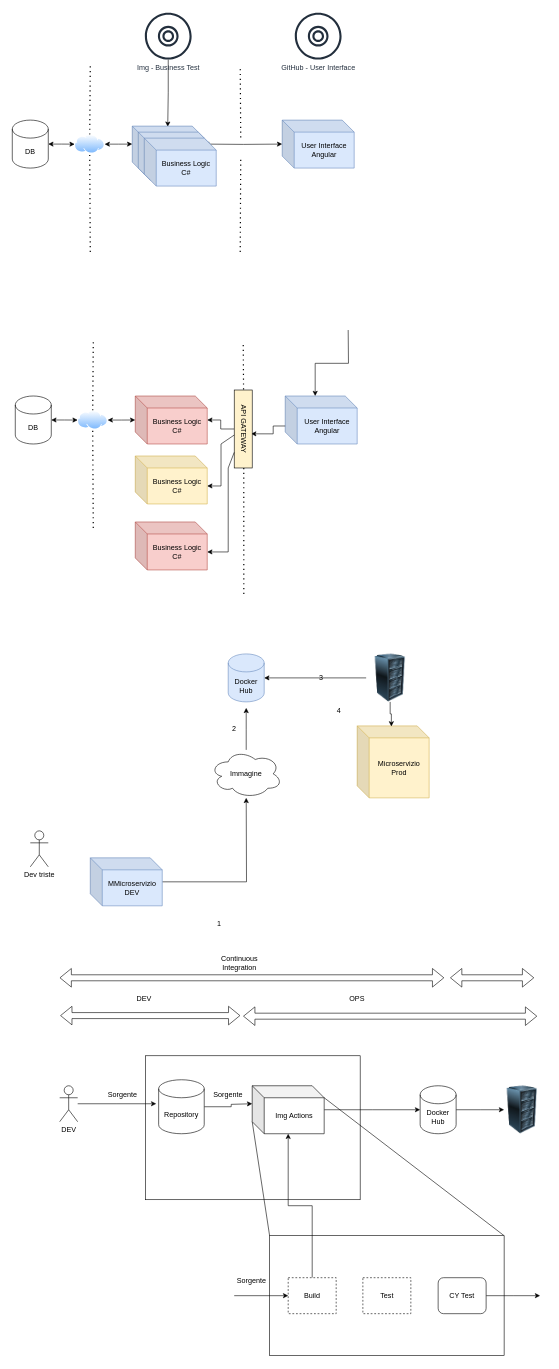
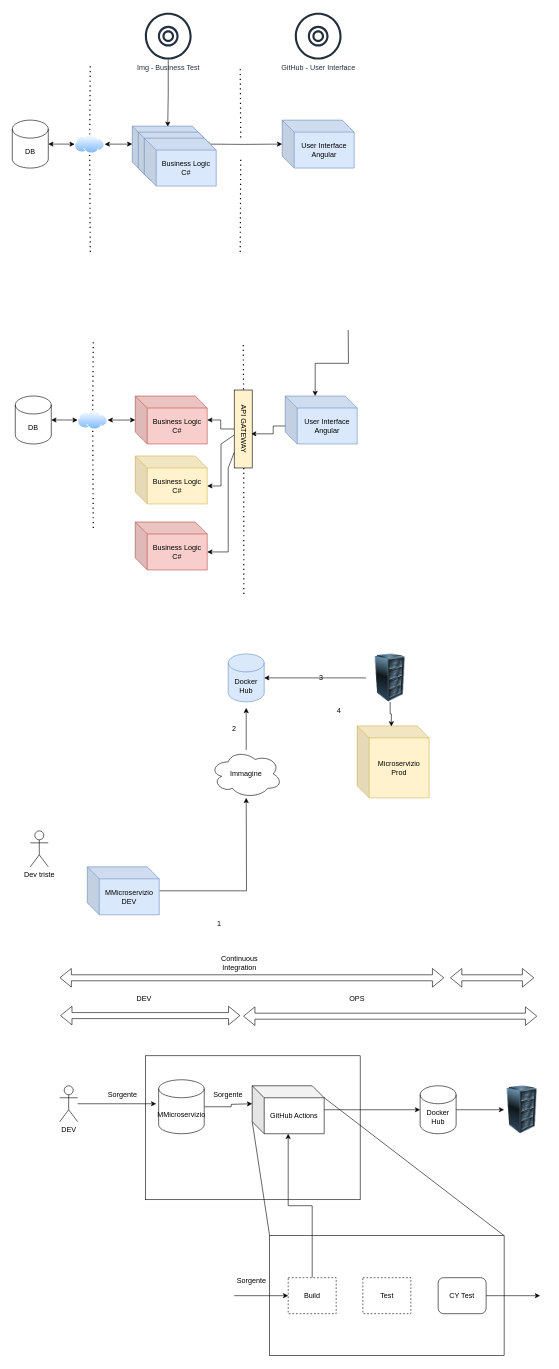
  <mxCell id="0" />
  <mxCell id="1" parent="0" />
  <mxCell id="2" value="" style="rounded=0;whiteSpace=wrap;html=1;" parent="1" vertex="1"><mxGeometry x="242" y="1759" width="358" height="240" as="geometry" /></mxCell>
  <mxCell id="3" style="edgeStyle=orthogonalEdgeStyle;rounded=0;orthogonalLoop=1;jettySize=auto;html=1;startArrow=classic;startFill=1;" parent="1" source="11" edge="1"><mxGeometry relative="1" as="geometry"><mxPoint x="220" y="239" as="targetPoint" /></mxGeometry></mxCell>
  <mxCell id="4" value="DB" style="shape=cylinder3;whiteSpace=wrap;html=1;boundedLbl=1;backgroundOutline=1;size=15;" parent="1" vertex="1"><mxGeometry x="20" y="199" width="60" height="80" as="geometry" /></mxCell>
  <mxCell id="5" style="edgeStyle=orthogonalEdgeStyle;rounded=0;orthogonalLoop=1;jettySize=auto;html=1;startArrow=classic;startFill=1;" parent="1" target="6" edge="1"><mxGeometry relative="1" as="geometry"><mxPoint x="340" y="239" as="sourcePoint" /></mxGeometry></mxCell>
  <mxCell id="6" value="User Interface&lt;div&gt;Angular&lt;/div&gt;" style="shape=cube;whiteSpace=wrap;html=1;boundedLbl=1;backgroundOutline=1;darkOpacity=0.05;darkOpacity2=0.1;fillColor=#dae8fc;strokeColor=#6c8ebf;" parent="1" vertex="1"><mxGeometry x="470" y="199" width="120" height="80" as="geometry" /></mxCell>
  <mxCell id="7" value="" style="endArrow=none;dashed=1;html=1;dashPattern=1 3;strokeWidth=2;rounded=0;" parent="1" source="11" edge="1"><mxGeometry width="50" height="50" relative="1" as="geometry"><mxPoint x="150" y="419" as="sourcePoint" /><mxPoint x="150" y="109" as="targetPoint" /></mxGeometry></mxCell>
  <mxCell id="8" value="" style="endArrow=none;dashed=1;html=1;dashPattern=1 3;strokeWidth=2;rounded=0;" parent="1" edge="1"><mxGeometry width="50" height="50" relative="1" as="geometry"><mxPoint x="400.882" y="228" as="sourcePoint" /><mxPoint x="400" y="109" as="targetPoint" /></mxGeometry></mxCell>
  <mxCell id="9" value="" style="endArrow=none;dashed=1;html=1;dashPattern=1 3;strokeWidth=2;rounded=0;" parent="1" target="11" edge="1"><mxGeometry width="50" height="50" relative="1" as="geometry"><mxPoint x="150" y="419" as="sourcePoint" /><mxPoint x="150" y="109" as="targetPoint" /></mxGeometry></mxCell>
  <mxCell id="10" value="" style="edgeStyle=orthogonalEdgeStyle;rounded=0;orthogonalLoop=1;jettySize=auto;html=1;startArrow=classic;startFill=1;" parent="1" source="4" target="11" edge="1"><mxGeometry relative="1" as="geometry"><mxPoint x="80" y="239" as="sourcePoint" /><mxPoint x="220" y="239" as="targetPoint" /></mxGeometry></mxCell>
  <mxCell id="11" value="" style="image;aspect=fixed;perimeter=ellipsePerimeter;html=1;align=center;shadow=0;dashed=0;spacingTop=3;image=img/lib/active_directory/internet_cloud.svg;" parent="1" vertex="1"><mxGeometry x="124" y="223.25" width="50" height="31.5" as="geometry" /></mxCell>
  <mxCell id="12" value="" style="endArrow=none;dashed=1;html=1;dashPattern=1 3;strokeWidth=2;rounded=0;" parent="1" edge="1"><mxGeometry width="50" height="50" relative="1" as="geometry"><mxPoint x="400" y="419" as="sourcePoint" /><mxPoint x="400.91" y="259.5" as="targetPoint" /></mxGeometry></mxCell>
  <mxCell id="13" style="edgeStyle=orthogonalEdgeStyle;rounded=0;orthogonalLoop=1;jettySize=auto;html=1;startArrow=classic;startFill=1;" parent="1" source="22" target="15" edge="1"><mxGeometry relative="1" as="geometry" /></mxCell>
  <mxCell id="14" value="DB" style="shape=cylinder3;whiteSpace=wrap;html=1;boundedLbl=1;backgroundOutline=1;size=15;" parent="1" vertex="1"><mxGeometry x="25" y="659" width="60" height="80" as="geometry" /></mxCell>
  <mxCell id="15" value="Business Logic&lt;div&gt;C#&lt;/div&gt;" style="shape=cube;whiteSpace=wrap;html=1;boundedLbl=1;backgroundOutline=1;darkOpacity=0.05;darkOpacity2=0.1;fillColor=#f8cecc;strokeColor=#b85450;" parent="1" vertex="1"><mxGeometry x="225" y="659" width="120" height="80" as="geometry" /></mxCell>
  <mxCell id="16" value="User Interface&lt;div&gt;Angular&lt;/div&gt;" style="shape=cube;whiteSpace=wrap;html=1;boundedLbl=1;backgroundOutline=1;darkOpacity=0.05;darkOpacity2=0.1;fillColor=#dae8fc;strokeColor=#6c8ebf;" parent="1" vertex="1"><mxGeometry x="475" y="659" width="120" height="80" as="geometry" /></mxCell>
  <mxCell id="17" style="edgeStyle=orthogonalEdgeStyle;rounded=0;orthogonalLoop=1;jettySize=auto;html=1;entryX=0;entryY=0;entryDx=50;entryDy=0;entryPerimeter=0;" parent="1" target="16" edge="1"><mxGeometry relative="1" as="geometry"><mxPoint x="580" y="549" as="sourcePoint" /></mxGeometry></mxCell>
  <mxCell id="18" value="" style="endArrow=none;dashed=1;html=1;dashPattern=1 3;strokeWidth=2;rounded=0;" parent="1" source="22" edge="1"><mxGeometry width="50" height="50" relative="1" as="geometry"><mxPoint x="155" y="879" as="sourcePoint" /><mxPoint x="155" y="569" as="targetPoint" /></mxGeometry></mxCell>
  <mxCell id="19" value="" style="endArrow=none;dashed=1;html=1;dashPattern=1 3;strokeWidth=2;rounded=0;" parent="1" edge="1"><mxGeometry width="50" height="50" relative="1" as="geometry"><mxPoint x="405.882" y="688" as="sourcePoint" /><mxPoint x="405" y="569" as="targetPoint" /></mxGeometry></mxCell>
  <mxCell id="20" value="" style="endArrow=none;dashed=1;html=1;dashPattern=1 3;strokeWidth=2;rounded=0;" parent="1" target="22" edge="1"><mxGeometry width="50" height="50" relative="1" as="geometry"><mxPoint x="155" y="879" as="sourcePoint" /><mxPoint x="155" y="569" as="targetPoint" /></mxGeometry></mxCell>
  <mxCell id="21" value="" style="edgeStyle=orthogonalEdgeStyle;rounded=0;orthogonalLoop=1;jettySize=auto;html=1;startArrow=classic;startFill=1;" parent="1" source="14" target="22" edge="1"><mxGeometry relative="1" as="geometry"><mxPoint x="85" y="699" as="sourcePoint" /><mxPoint x="225" y="699" as="targetPoint" /></mxGeometry></mxCell>
  <mxCell id="22" value="" style="image;aspect=fixed;perimeter=ellipsePerimeter;html=1;align=center;shadow=0;dashed=0;spacingTop=3;image=img/lib/active_directory/internet_cloud.svg;" parent="1" vertex="1"><mxGeometry x="129" y="683.25" width="50" height="31.5" as="geometry" /></mxCell>
  <mxCell id="23" value="" style="endArrow=none;dashed=1;html=1;dashPattern=1 3;strokeWidth=2;rounded=0;" parent="1" edge="1"><mxGeometry width="50" height="50" relative="1" as="geometry"><mxPoint x="406" y="989" as="sourcePoint" /><mxPoint x="405.91" y="719.5" as="targetPoint" /></mxGeometry></mxCell>
  <mxCell id="24" value="Business Logic&lt;div&gt;C#&lt;/div&gt;" style="shape=cube;whiteSpace=wrap;html=1;boundedLbl=1;backgroundOutline=1;darkOpacity=0.05;darkOpacity2=0.1;fillColor=#fff2cc;strokeColor=#d6b656;" parent="1" vertex="1"><mxGeometry x="225" y="759" width="120" height="80" as="geometry" /></mxCell>
  <mxCell id="25" style="edgeStyle=orthogonalEdgeStyle;rounded=0;orthogonalLoop=1;jettySize=auto;html=1;entryX=0.562;entryY=0.059;entryDx=0;entryDy=0;entryPerimeter=0;" parent="1" source="16" target="28" edge="1"><mxGeometry relative="1" as="geometry"><Array as="points"><mxPoint x="455" y="709" /><mxPoint x="455" y="722" /></Array><mxPoint x="435" y="799" as="targetPoint" /></mxGeometry></mxCell>
  <mxCell id="26" value="Business Logic&lt;div&gt;C#&lt;/div&gt;" style="shape=cube;whiteSpace=wrap;html=1;boundedLbl=1;backgroundOutline=1;darkOpacity=0.05;darkOpacity2=0.1;fillColor=#f8cecc;strokeColor=#b85450;" parent="1" vertex="1"><mxGeometry x="225" y="869" width="120" height="80" as="geometry" /></mxCell>
  <mxCell id="27" style="edgeStyle=orthogonalEdgeStyle;rounded=0;orthogonalLoop=1;jettySize=auto;html=1;" parent="1" source="28" target="15" edge="1"><mxGeometry relative="1" as="geometry" /></mxCell>
  <mxCell id="28" value="API GATEWAY" style="rounded=0;whiteSpace=wrap;html=1;rotation=90;fillColor=#fff2cc;" parent="1" vertex="1"><mxGeometry x="340" y="699" width="130" height="30" as="geometry" /></mxCell>
  <mxCell id="29" style="edgeStyle=orthogonalEdgeStyle;rounded=0;orthogonalLoop=1;jettySize=auto;html=1;entryX=0;entryY=0;entryDx=120;entryDy=50;entryPerimeter=0;" parent="1" source="28" target="24" edge="1"><mxGeometry relative="1" as="geometry"><Array as="points"><mxPoint x="368" y="739" /><mxPoint x="368" y="809" /></Array></mxGeometry></mxCell>
  <mxCell id="30" style="edgeStyle=orthogonalEdgeStyle;rounded=0;orthogonalLoop=1;jettySize=auto;html=1;entryX=0;entryY=0;entryDx=120;entryDy=50;entryPerimeter=0;" parent="1" source="28" target="26" edge="1"><mxGeometry relative="1" as="geometry"><Array as="points"><mxPoint x="380" y="779" /><mxPoint x="380" y="919" /></Array></mxGeometry></mxCell>
  <mxCell id="31" style="edgeStyle=orthogonalEdgeStyle;rounded=0;orthogonalLoop=1;jettySize=auto;html=1;entryX=0.493;entryY=0.014;entryDx=0;entryDy=0;entryPerimeter=0;" parent="1" source="32" target="34" edge="1"><mxGeometry relative="1" as="geometry"><mxPoint x="280" y="219" as="targetPoint" /></mxGeometry></mxCell>
  <mxCell id="32" value="Img - Business Test" style="sketch=0;outlineConnect=0;fontColor=#232F3E;gradientColor=none;fillColor=#232F3D;strokeColor=none;dashed=0;verticalLabelPosition=bottom;verticalAlign=top;align=center;html=1;fontSize=12;fontStyle=0;aspect=fixed;pointerEvents=1;shape=mxgraph.aws4.disk;" parent="1" vertex="1"><mxGeometry x="241" y="20" width="78" height="78" as="geometry" /></mxCell>
  <mxCell id="33" value="GitHub - User Interface" style="sketch=0;outlineConnect=0;fontColor=#232F3E;gradientColor=none;fillColor=#232F3D;strokeColor=none;dashed=0;verticalLabelPosition=bottom;verticalAlign=top;align=center;html=1;fontSize=12;fontStyle=0;aspect=fixed;pointerEvents=1;shape=mxgraph.aws4.disk;" parent="1" vertex="1"><mxGeometry x="491" y="20" width="78" height="78" as="geometry" /></mxCell>
  <mxCell id="34" value="Business Logic&lt;br&gt;C#" style="shape=cube;whiteSpace=wrap;html=1;boundedLbl=1;backgroundOutline=1;darkOpacity=0.05;darkOpacity2=0.1;fillColor=#dae8fc;strokeColor=#6c8ebf;" parent="1" vertex="1"><mxGeometry x="220" y="209" width="120" height="80" as="geometry" /></mxCell>
  <mxCell id="35" value="Business Logic&lt;br&gt;C#" style="shape=cube;whiteSpace=wrap;html=1;boundedLbl=1;backgroundOutline=1;darkOpacity=0.05;darkOpacity2=0.1;fillColor=#dae8fc;strokeColor=#6c8ebf;" parent="1" vertex="1"><mxGeometry x="230" y="219" width="120" height="80" as="geometry" /></mxCell>
  <mxCell id="36" value="Business Logic&lt;br&gt;C#" style="shape=cube;whiteSpace=wrap;html=1;boundedLbl=1;backgroundOutline=1;darkOpacity=0.05;darkOpacity2=0.1;fillColor=#dae8fc;strokeColor=#6c8ebf;" parent="1" vertex="1"><mxGeometry x="240" y="229" width="120" height="80" as="geometry" /></mxCell>
  <mxCell id="37" value="Dev triste" style="shape=umlActor;verticalLabelPosition=bottom;verticalAlign=top;html=1;outlineConnect=0;" parent="1" vertex="1"><mxGeometry x="50" y="1384" width="30" height="60" as="geometry" /></mxCell>
  <mxCell id="38" style="edgeStyle=orthogonalEdgeStyle;rounded=0;orthogonalLoop=1;jettySize=auto;html=1;" parent="1" source="39" edge="1"><mxGeometry relative="1" as="geometry"><mxPoint x="410" y="1329" as="targetPoint" /></mxGeometry></mxCell>
- <mxCell id="39" value="MMicroservizio DEV" style="shape=cube;whiteSpace=wrap;html=1;boundedLbl=1;backgroundOutline=1;darkOpacity=0.05;darkOpacity2=0.1;fillColor=#dae8fc;strokeColor=#6c8ebf;" parent="1" vertex="1"><mxGeometry x="150" y="1429" width="120" height="80" as="geometry" /></mxCell>
+ <mxCell id="39" value="MMicroservizio DEV" style="shape=cube;whiteSpace=wrap;html=1;boundedLbl=1;backgroundOutline=1;darkOpacity=0.05;darkOpacity2=0.1;fillColor=#dae8fc;strokeColor=#6c8ebf;" parent="1" vertex="1"><mxGeometry x="145" y="1444" width="120" height="80" as="geometry" /></mxCell>
  <mxCell id="40" style="edgeStyle=orthogonalEdgeStyle;rounded=0;orthogonalLoop=1;jettySize=auto;html=1;" parent="1" source="41" edge="1"><mxGeometry relative="1" as="geometry"><mxPoint x="410" y="1179" as="targetPoint" /></mxGeometry></mxCell>
  <mxCell id="41" value="Immagine" style="ellipse;shape=cloud;whiteSpace=wrap;html=1;" parent="1" vertex="1"><mxGeometry x="350" y="1249" width="120" height="80" as="geometry" /></mxCell>
  <mxCell id="42" value="Docker Hub" style="shape=cylinder3;whiteSpace=wrap;html=1;boundedLbl=1;backgroundOutline=1;size=15;fillColor=#dae8fc;strokeColor=#6c8ebf;" parent="1" vertex="1"><mxGeometry x="380" y="1089" width="60" height="80" as="geometry" /></mxCell>
  <mxCell id="43" style="edgeStyle=orthogonalEdgeStyle;rounded=0;orthogonalLoop=1;jettySize=auto;html=1;" parent="1" source="44" target="42" edge="1"><mxGeometry relative="1" as="geometry" /></mxCell>
  <mxCell id="44" value="" style="image;html=1;image=img/lib/clip_art/computers/Server_Rack_128x128.png" parent="1" vertex="1"><mxGeometry x="610" y="1089" width="80" height="80" as="geometry" /></mxCell>
  <mxCell id="45" value="Microservizio Prod" style="shape=cube;whiteSpace=wrap;html=1;boundedLbl=1;backgroundOutline=1;darkOpacity=0.05;darkOpacity2=0.1;fillColor=#fff2cc;strokeColor=#d6b656;" parent="1" vertex="1"><mxGeometry x="595" y="1209" width="120" height="120" as="geometry" /></mxCell>
  <mxCell id="46" style="edgeStyle=orthogonalEdgeStyle;rounded=0;orthogonalLoop=1;jettySize=auto;html=1;entryX=0.475;entryY=0.008;entryDx=0;entryDy=0;entryPerimeter=0;" parent="1" source="44" target="45" edge="1"><mxGeometry relative="1" as="geometry" /></mxCell>
  <mxCell id="47" value="1" style="text;html=1;align=center;verticalAlign=middle;whiteSpace=wrap;rounded=0;" parent="1" vertex="1"><mxGeometry x="335" y="1524" width="60" height="30" as="geometry" /></mxCell>
  <mxCell id="48" value="2" style="text;html=1;align=center;verticalAlign=middle;whiteSpace=wrap;rounded=0;" parent="1" vertex="1"><mxGeometry x="360" y="1199" width="60" height="30" as="geometry" /></mxCell>
  <mxCell id="49" value="3" style="text;html=1;align=center;verticalAlign=middle;whiteSpace=wrap;rounded=0;" parent="1" vertex="1"><mxGeometry x="505" y="1114" width="60" height="30" as="geometry" /></mxCell>
  <mxCell id="50" value="4" style="text;html=1;align=center;verticalAlign=middle;whiteSpace=wrap;rounded=0;" parent="1" vertex="1"><mxGeometry x="535" y="1169" width="60" height="30" as="geometry" /></mxCell>
  <mxCell id="51" style="edgeStyle=orthogonalEdgeStyle;rounded=0;orthogonalLoop=1;jettySize=auto;html=1;" parent="1" source="52" edge="1"><mxGeometry relative="1" as="geometry"><mxPoint x="260" y="1839" as="targetPoint" /></mxGeometry></mxCell>
  <mxCell id="52" value="DEV" style="shape=umlActor;verticalLabelPosition=bottom;verticalAlign=top;html=1;outlineConnect=0;" parent="1" vertex="1"><mxGeometry x="99" y="1809" width="30" height="60" as="geometry" /></mxCell>
  <mxCell id="53" style="edgeStyle=orthogonalEdgeStyle;rounded=0;orthogonalLoop=1;jettySize=auto;html=1;" parent="1" source="54" edge="1"><mxGeometry relative="1" as="geometry"><mxPoint x="420" y="1839" as="targetPoint" /><Array as="points"><mxPoint x="385" y="1844" /><mxPoint x="385" y="1840" /></Array></mxGeometry></mxCell>
- <mxCell id="54" value="Repository" style="shape=cylinder3;whiteSpace=wrap;html=1;boundedLbl=1;backgroundOutline=1;size=15;" parent="1" vertex="1"><mxGeometry x="264" y="1799" width="76" height="90" as="geometry" /></mxCell>
+ <mxCell id="54" value="MMicroservizio" style="shape=cylinder3;whiteSpace=wrap;html=1;boundedLbl=1;backgroundOutline=1;size=15;" parent="1" vertex="1"><mxGeometry x="264" y="1799" width="76" height="90" as="geometry" /></mxCell>
  <mxCell id="55" style="edgeStyle=orthogonalEdgeStyle;rounded=0;orthogonalLoop=1;jettySize=auto;html=1;" parent="1" source="56" edge="1"><mxGeometry relative="1" as="geometry"><mxPoint x="700" y="1849" as="targetPoint" /></mxGeometry></mxCell>
- <mxCell id="56" value="Img Actions" style="shape=cube;whiteSpace=wrap;html=1;boundedLbl=1;backgroundOutline=1;darkOpacity=0.05;darkOpacity2=0.1;" parent="1" vertex="1"><mxGeometry x="420" y="1809" width="120" height="80" as="geometry" /></mxCell>
+ <mxCell id="56" value="GitHub Actions" style="shape=cube;whiteSpace=wrap;html=1;boundedLbl=1;backgroundOutline=1;darkOpacity=0.05;darkOpacity2=0.1;" parent="1" vertex="1"><mxGeometry x="420" y="1809" width="120" height="80" as="geometry" /></mxCell>
  <mxCell id="57" value="Sorgente" style="text;html=1;align=center;verticalAlign=middle;whiteSpace=wrap;rounded=0;" parent="1" vertex="1"><mxGeometry x="174" y="1809" width="60" height="30" as="geometry" /></mxCell>
  <mxCell id="58" value="Sorgente" style="text;html=1;align=center;verticalAlign=middle;whiteSpace=wrap;rounded=0;" parent="1" vertex="1"><mxGeometry x="350" y="1809" width="60" height="30" as="geometry" /></mxCell>
  <mxCell id="59" style="edgeStyle=orthogonalEdgeStyle;rounded=0;orthogonalLoop=1;jettySize=auto;html=1;" parent="1" source="60" edge="1"><mxGeometry relative="1" as="geometry"><mxPoint x="840" y="1849" as="targetPoint" /></mxGeometry></mxCell>
  <mxCell id="60" value="Docker Hub" style="shape=cylinder3;whiteSpace=wrap;html=1;boundedLbl=1;backgroundOutline=1;size=15;" parent="1" vertex="1"><mxGeometry x="700" y="1809" width="60" height="80" as="geometry" /></mxCell>
  <mxCell id="61" value="" style="endArrow=none;html=1;rounded=0;entryX=0;entryY=0;entryDx=0;entryDy=60;entryPerimeter=0;exitX=0;exitY=0;exitDx=0;exitDy=0;" parent="1" source="63" target="56" edge="1"><mxGeometry width="50" height="50" relative="1" as="geometry"><mxPoint x="440" y="2059" as="sourcePoint" /><mxPoint x="490" y="2089" as="targetPoint" /></mxGeometry></mxCell>
  <mxCell id="62" value="" style="endArrow=none;html=1;rounded=0;exitX=1;exitY=0;exitDx=0;exitDy=0;" parent="1" source="63" edge="1"><mxGeometry width="50" height="50" relative="1" as="geometry"><mxPoint x="830.889" y="2019" as="sourcePoint" /><mxPoint x="540" y="1829" as="targetPoint" /></mxGeometry></mxCell>
  <mxCell id="63" value="" style="rounded=0;whiteSpace=wrap;html=1;" parent="1" vertex="1"><mxGeometry x="449" y="2059" width="391" height="200" as="geometry" /></mxCell>
  <mxCell id="64" value="" style="endArrow=classic;html=1;rounded=0;" parent="1" target="67" edge="1"><mxGeometry width="50" height="50" relative="1" as="geometry"><mxPoint x="390" y="2159" as="sourcePoint" /><mxPoint x="440" y="2119" as="targetPoint" /></mxGeometry></mxCell>
  <mxCell id="65" value="Sorgente" style="text;html=1;align=center;verticalAlign=middle;whiteSpace=wrap;rounded=0;" parent="1" vertex="1"><mxGeometry x="389" y="2119" width="60" height="30" as="geometry" /></mxCell>
  <mxCell id="66" style="edgeStyle=orthogonalEdgeStyle;rounded=0;orthogonalLoop=1;jettySize=auto;html=1;" parent="1" source="67" target="56" edge="1"><mxGeometry relative="1" as="geometry" /></mxCell>
  <mxCell id="67" value="Build" style="rounded=0;whiteSpace=wrap;html=1;dashed=1;" parent="1" vertex="1"><mxGeometry x="480" y="2129" width="80" height="60" as="geometry" /></mxCell>
  <mxCell id="68" value="Test" style="rounded=0;whiteSpace=wrap;html=1;dashed=1;" parent="1" vertex="1"><mxGeometry x="604.5" y="2129" width="80" height="60" as="geometry" /></mxCell>
  <mxCell id="69" style="edgeStyle=orthogonalEdgeStyle;rounded=0;orthogonalLoop=1;jettySize=auto;html=1;" parent="1" source="70" edge="1"><mxGeometry relative="1" as="geometry"><mxPoint x="900" y="2159" as="targetPoint" /></mxGeometry></mxCell>
  <mxCell id="70" value="CY Test" style="whiteSpace=wrap;html=1;rounded=1;" parent="1" vertex="1"><mxGeometry x="730" y="2129" width="80" height="60" as="geometry" /></mxCell>
  <mxCell id="71" value="" style="image;html=1;image=img/lib/clip_art/computers/Server_Rack_128x128.png" parent="1" vertex="1"><mxGeometry x="830" y="1809" width="80" height="80" as="geometry" /></mxCell>
  <mxCell id="72" value="" style="shape=flexArrow;endArrow=classic;startArrow=classic;html=1;rounded=0;" parent="1" edge="1"><mxGeometry width="100" height="100" relative="1" as="geometry"><mxPoint x="405" y="1693" as="sourcePoint" /><mxPoint x="895" y="1693" as="targetPoint" /></mxGeometry></mxCell>
  <mxCell id="73" value="OPS" style="text;html=1;align=center;verticalAlign=middle;whiteSpace=wrap;rounded=0;" parent="1" vertex="1"><mxGeometry x="565" y="1649" width="60" height="30" as="geometry" /></mxCell>
  <mxCell id="74" value="" style="shape=flexArrow;endArrow=classic;startArrow=classic;html=1;rounded=0;" parent="1" edge="1"><mxGeometry width="100" height="100" relative="1" as="geometry"><mxPoint x="100" y="1692" as="sourcePoint" /><mxPoint x="400" y="1692" as="targetPoint" /></mxGeometry></mxCell>
  <mxCell id="75" value="DEV" style="text;html=1;align=center;verticalAlign=middle;whiteSpace=wrap;rounded=0;" parent="1" vertex="1"><mxGeometry x="210" y="1649" width="60" height="30" as="geometry" /></mxCell>
  <mxCell id="76" value="" style="shape=flexArrow;endArrow=classic;startArrow=classic;html=1;rounded=0;" parent="1" edge="1"><mxGeometry width="100" height="100" relative="1" as="geometry"><mxPoint x="99" y="1629" as="sourcePoint" /><mxPoint x="740" y="1629" as="targetPoint" /></mxGeometry></mxCell>
  <mxCell id="77" value="Continuous Integration" style="text;html=1;align=center;verticalAlign=middle;whiteSpace=wrap;rounded=0;" parent="1" vertex="1"><mxGeometry x="369" y="1589" width="60" height="30" as="geometry" /></mxCell>
  <mxCell id="78" value="" style="shape=flexArrow;endArrow=classic;startArrow=classic;html=1;rounded=0;" parent="1" edge="1"><mxGeometry width="100" height="100" relative="1" as="geometry"><mxPoint x="750" y="1629" as="sourcePoint" /><mxPoint x="890" y="1629" as="targetPoint" /></mxGeometry></mxCell>
